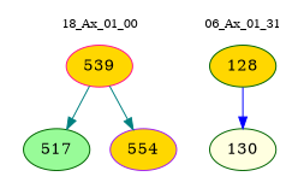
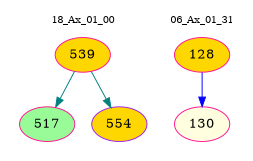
  digraph {
    fontname="DejaVu Serif"
    node [color=deeppink fillcolor=gold fontname="DejaVu Serif" style=filled]
    edge [color=teal fontname="DejaVu Serif"]
    n1 [label=539]
-   n2 [color=darkgreen fillcolor=palegreen label=517]
+   n2 [fillcolor=palegreen label=517]
    n3 [color=purple label=554]
-   n4 [color=darkgreen label=128]
-   n5 [color=darkgreen fillcolor=lightyellow label=130]
+   n4 [label=128]
+   n5 [fillcolor=lightyellow label=130]
    subgraph cluster_1 {
      color=white
      fontsize=10
      label="18_Ax_01_00"
      n1
      n2
      n3
    }
    subgraph cluster_2 {
      color=white
      fontsize=10
      label="06_Ax_01_31"
      n4
      n5
    }
    n1 -> n2
    n1 -> n3
    n4 -> n5 [color=blue]
  }
